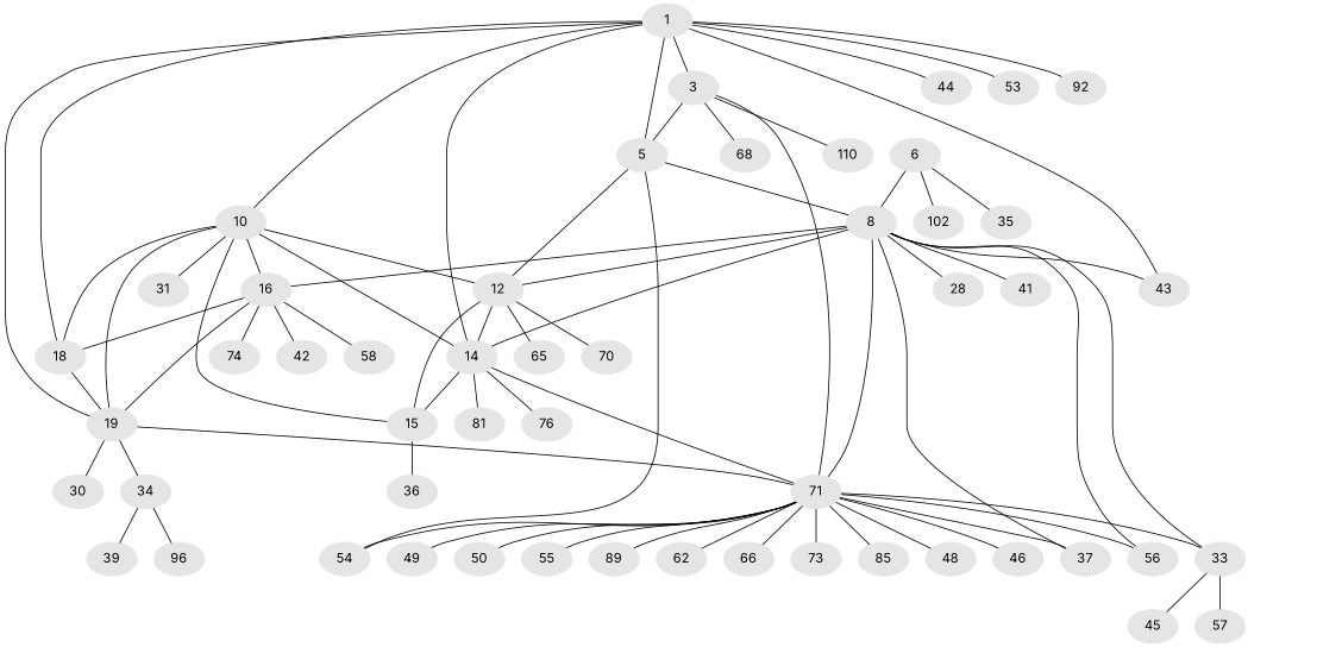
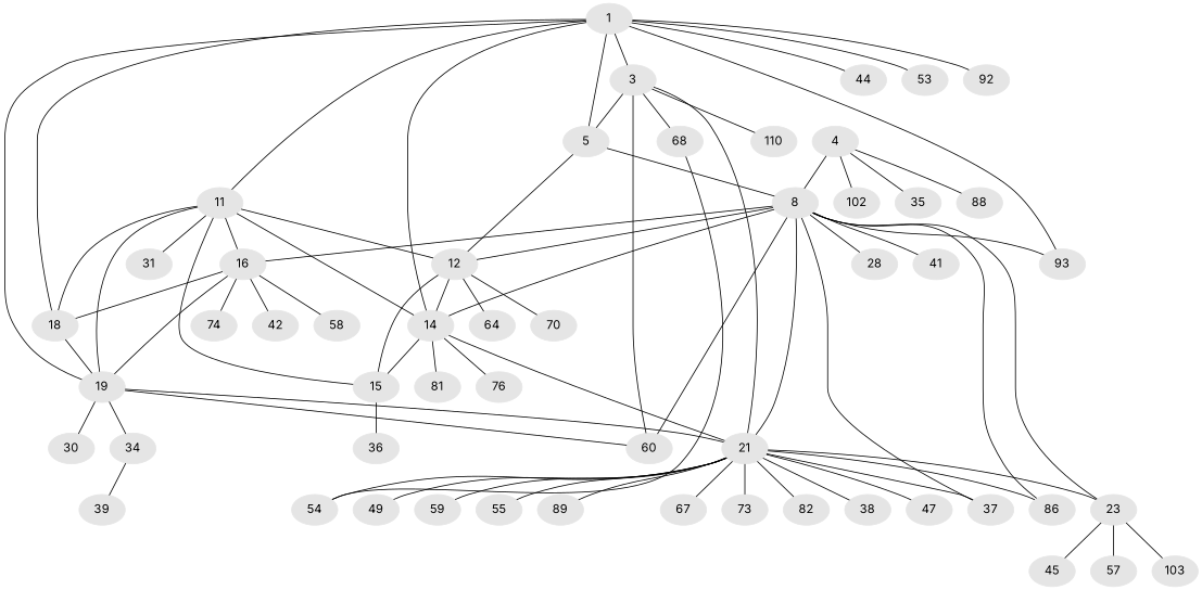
  graph {
    fontname=Inter
    node [color=gray90 fontname=Inter style=filled]
    edge [fontname=Inter]
    1 [super="+2+63+4+84"]
    3 [super="+69"]
    5
-   11 [super="+17+51+107" label=10]
+   11 [super="+17+51+107"]
    14
    18
    19 [super="+61+20"]
-   43 [super="+91"]
+   43 [super="+91" label=93]
    44
    53
    n11 [label=92]
-   21 [super="+23+22+86" label=71]
+   21 [super="+23+22+86"]
+   60
    68
    110
    8 [super="+9"]
    12 [super="+13"]
    54
    16
    15 [super="+46"]
    31 [super="+98"]
    76
    81
    30
    34
-   33 [super="+40"]
+   33 [super="+40" label=23]
    37
-   56 [super="+90"]
-   38 [label=48]
-   47 [label=46]
+   56 [super="+90" label=86]
+   38
+   47
    49
-   50
+   50 [label=59]
    55
    n34 [label=89]
-   62
-   67 [label=66]
+   67
    73
-   82 [label=85]
+   82
    28
    41
-   64 [super="+71" label=65]
+   64 [super="+71"]
    70
-   6 [super="+7"]
+   6 [super="+7" label=4]
    35
+   88
    102
    n47 [label=42]
    58
    74
    45
    57
+   103
    36 [super="+92+109+89"]
    39
-   96
    1 -- 3 [weight=3]
    1 -- 5 [weight=3]
    1 -- 11
    1 -- 14
    1 -- 18
    1 -- 19
    1 -- 43
    1 -- 44
    1 -- 53
    1 -- n11
    3 -- 5
    3 -- 21
+   3 -- 60
    3 -- 68
    3 -- 110
    5 -- 8
    5 -- 12
-   5 -- 54
+   68 -- 54
    11 -- 14
    11 -- 18
    11 -- 19 [weight=2]
    11 -- 12 [weight=2]
    11 -- 16
    11 -- 15
    11 -- 31
    14 -- 21
    14 -- 15
    14 -- 76
    14 -- 81
    18 -- 19 [weight=2]
    19 -- 21
+   19 -- 60
    19 -- 30
    19 -- 34
    21 -- 54
    21 -- 33
    21 -- 37
    21 -- 56
    21 -- 38
    21 -- 47
    21 -- 49
    21 -- 50
    21 -- 55
    21 -- n34
-   21 -- 62
    21 -- 67
    21 -- 73
    21 -- 82
    8 -- 14
    8 -- 43
    8 -- 21
+   8 -- 60 [weight=2]
    8 -- 12
    8 -- 16
    8 -- 33
    8 -- 37
    8 -- 56
    8 -- 28
    8 -- 41
    12 -- 14 [weight=2]
    12 -- 15 [weight=2]
    12 -- 64
    12 -- 70
    16 -- 18
    16 -- 19 [weight=2]
    16 -- n47
    16 -- 58
    16 -- 74
    15 -- 36
    34 -- 39
-   34 -- 96
    33 -- 45
    33 -- 57
+   33 -- 103
    6 -- 8 [weight=6]
    6 -- 35
+   6 -- 88
    6 -- 102
  }
